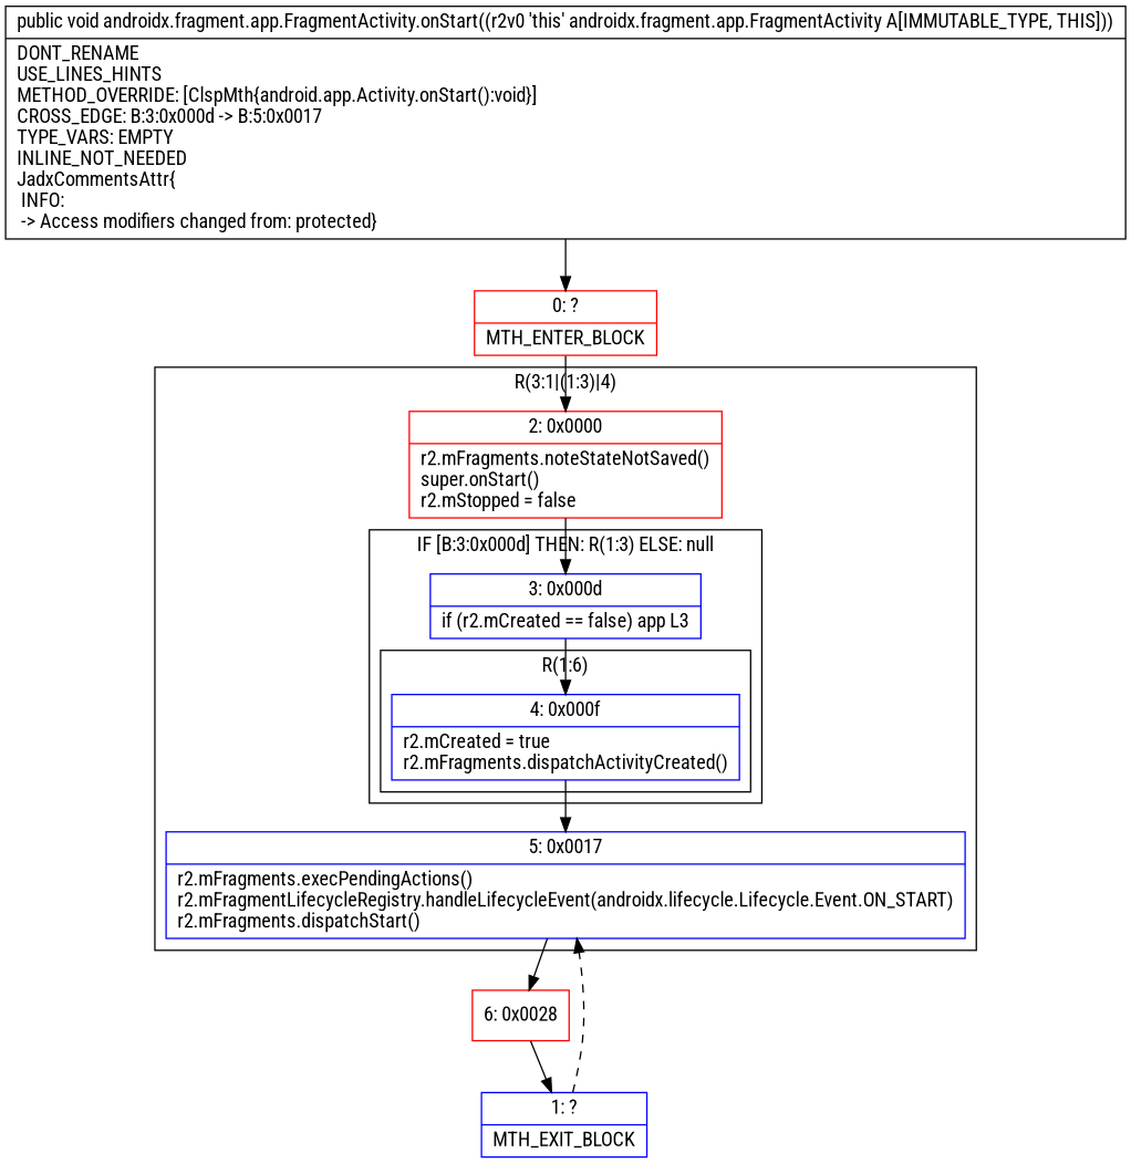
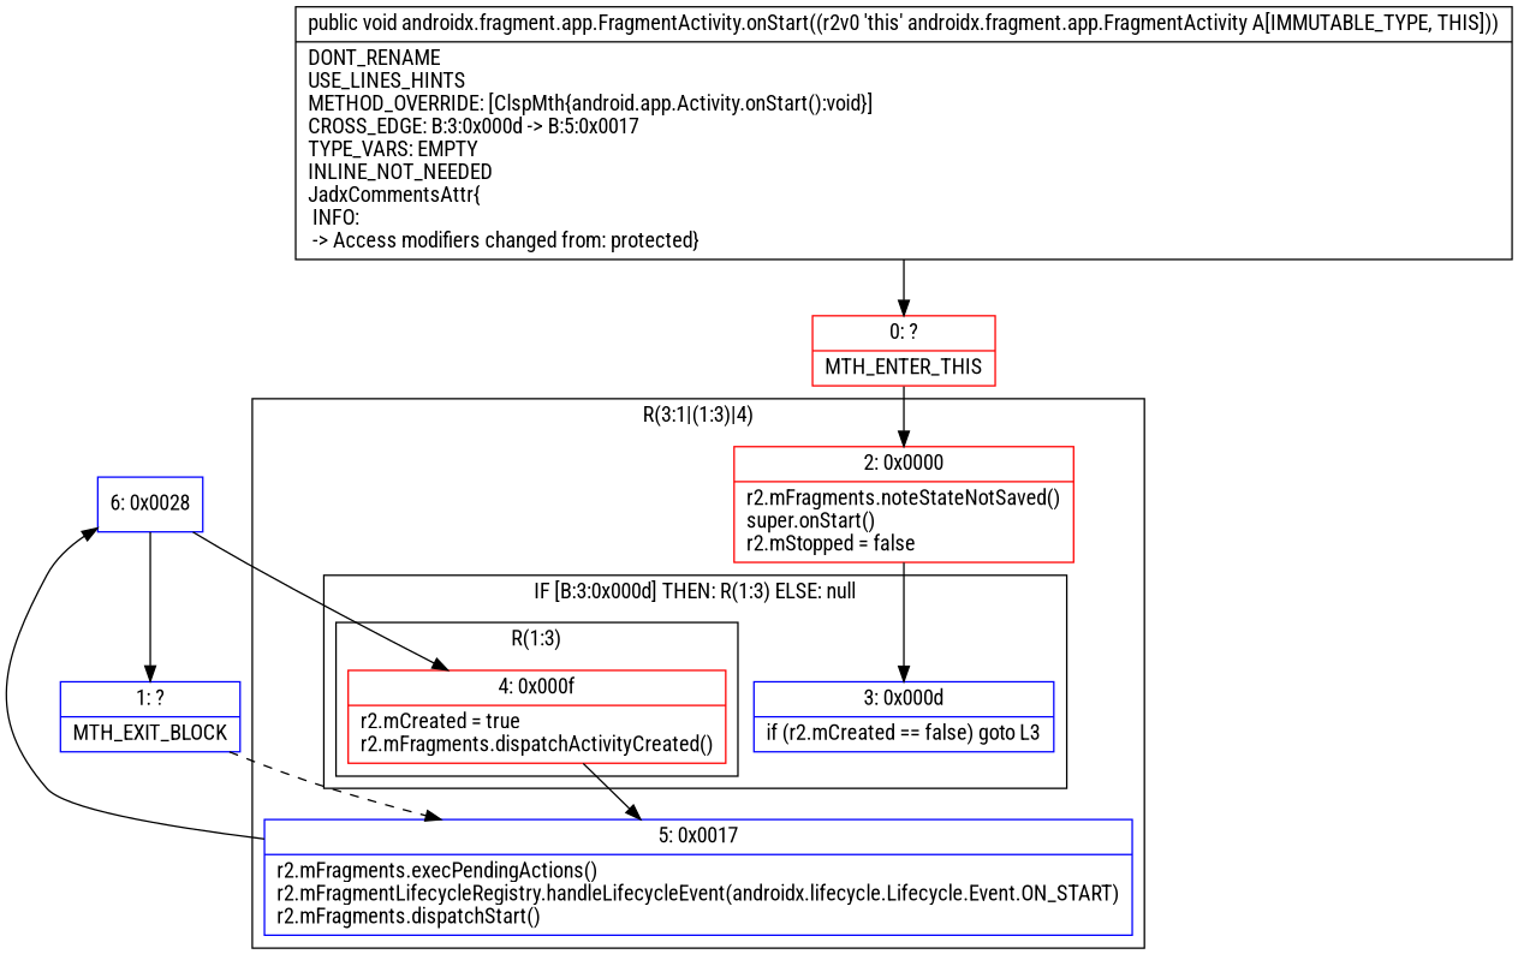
  digraph {
    fontname="Roboto Condensed"
    node [color=blue fontname="Roboto Condensed" shape=record]
    edge [fontname="Roboto Condensed"]
-   n1 [label="{4\:\ 0x000f|r2.mCreated = true\lr2.mFragments.dispatchActivityCreated()\l}"]
-   n2 [label="{3\:\ 0x000d|if (r2.mCreated == false) app L3\l}"]
+   n1 [color=red label="{4\:\ 0x000f|r2.mCreated = true\lr2.mFragments.dispatchActivityCreated()\l}"]
+   n2 [label="{3\:\ 0x000d|if (r2.mCreated == false) goto L3\l}"]
    n3 [color=red label="{2\:\ 0x0000|r2.mFragments.noteStateNotSaved()\lsuper.onStart()\lr2.mStopped = false\l}"]
    n4 [label="{5\:\ 0x0017|r2.mFragments.execPendingActions()\lr2.mFragmentLifecycleRegistry.handleLifecycleEvent(androidx.lifecycle.Lifecycle.Event.ON_START)\lr2.mFragments.dispatchStart()\l}"]
-   n5 [color=red label="{6\:\ 0x0028}"]
+   n5 [label="{6\:\ 0x0028}"]
    n6 [label="{1\:\ ?|MTH_EXIT_BLOCK\l}"]
-   n7 [color=red label="{0\:\ ?|MTH_ENTER_BLOCK\l}"]
+   n7 [color=red label="{0\:\ ?|MTH_ENTER_THIS\l}"]
    n8 [label="{public void androidx.fragment.app.FragmentActivity.onStart((r2v0 'this' androidx.fragment.app.FragmentActivity A[IMMUTABLE_TYPE, THIS]))  | DONT_RENAME\lUSE_LINES_HINTS\lMETHOD_OVERRIDE: [ClspMth\{android.app.Activity.onStart():void\}]\lCROSS_EDGE: B:3:0x000d \-\> B:5:0x0017\lTYPE_VARS: EMPTY\lINLINE_NOT_NEEDED\lJadxCommentsAttr\{\l INFO: \l \-\> Access modifiers changed from: protected\}\l}" color=""]
    subgraph cluster_1 {
      label="R(3:1|(1:3)|4)"
      n3
      n4
      subgraph cluster_2 {
        label="IF [B:3:0x000d] THEN: R(1:3) ELSE: null"
        n2
        subgraph cluster_3 {
-         label="R(1:6)"
+         label="R(1:3)"
          n1
        }
      }
    }
    n1 -> n4
-   n2 -> n1
+   n5 -> n1
    n3 -> n2
    n4 -> n5
    n5 -> n6
    n6 -> n4 [style=dashed]
    n7 -> n3
    n8 -> n7
  }
